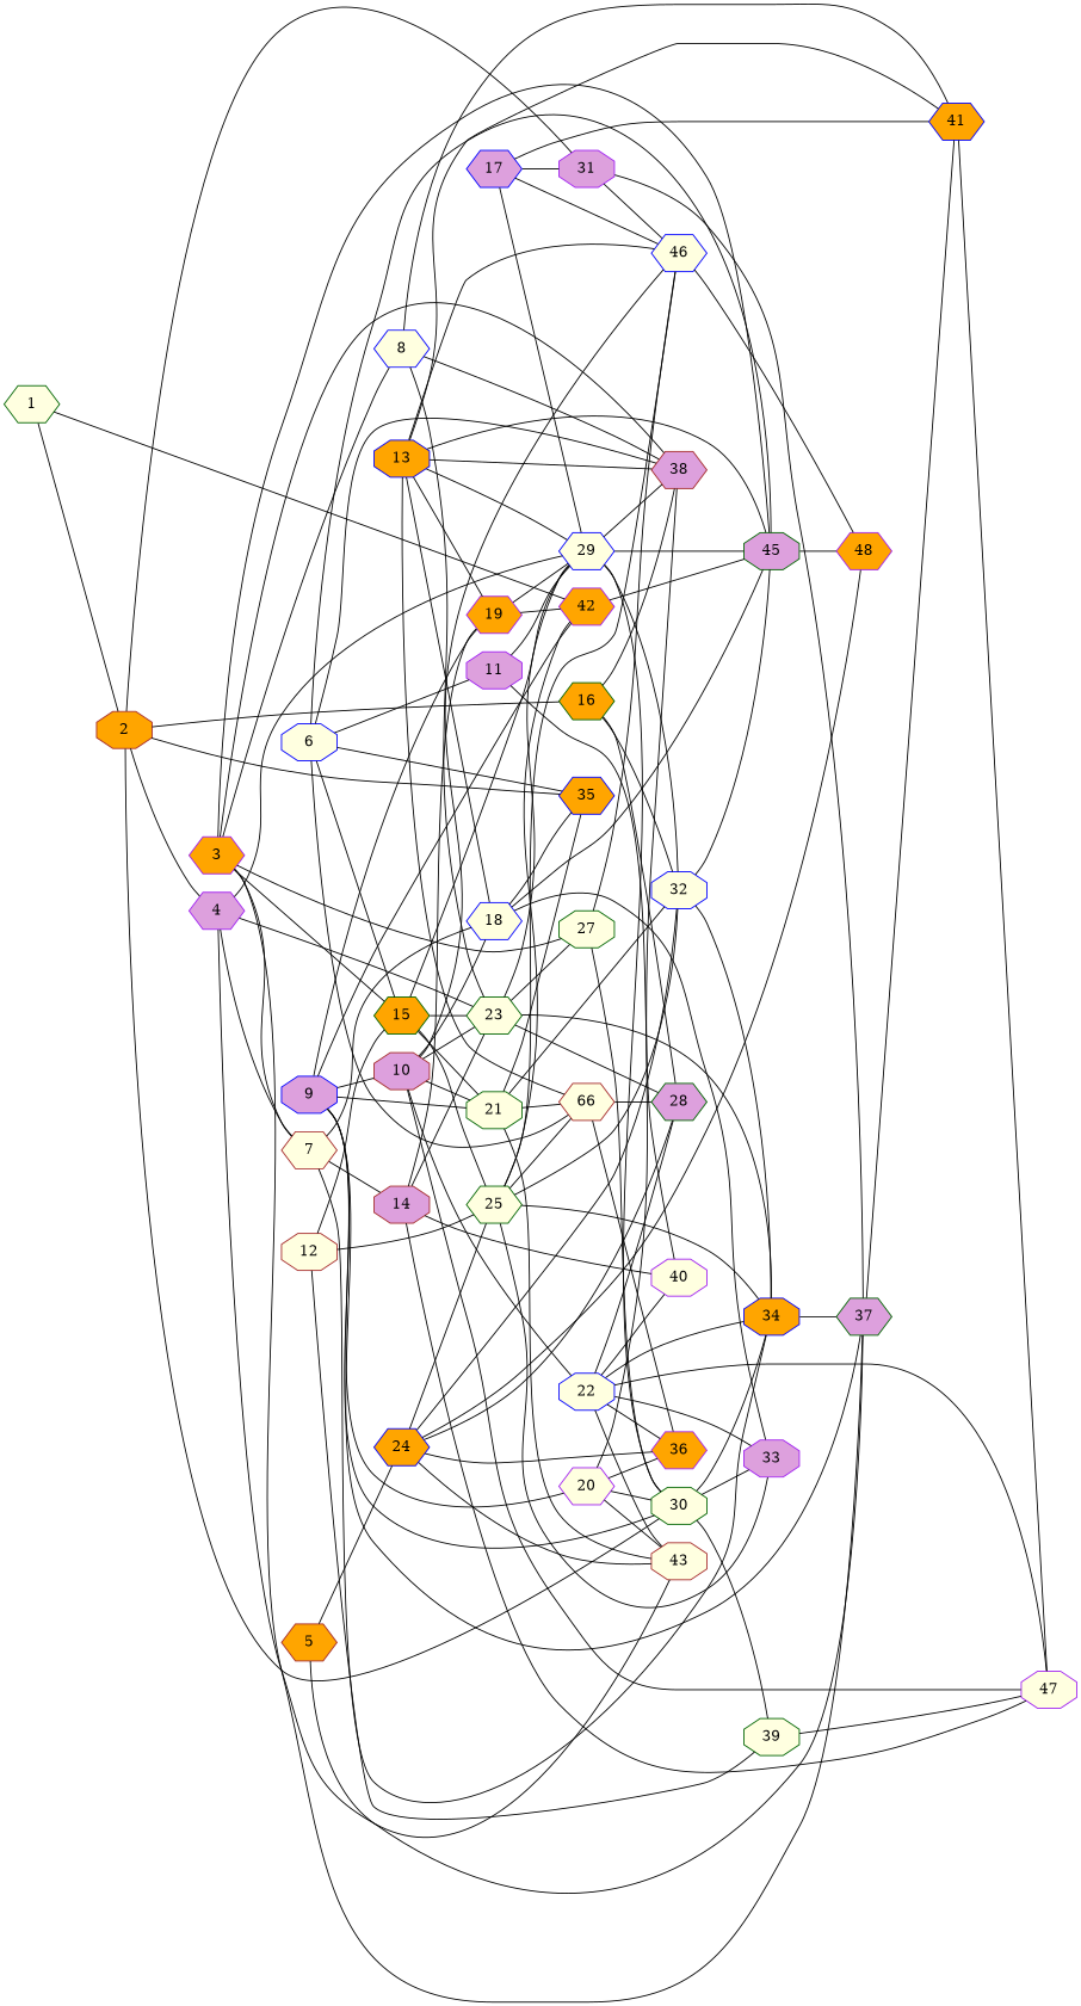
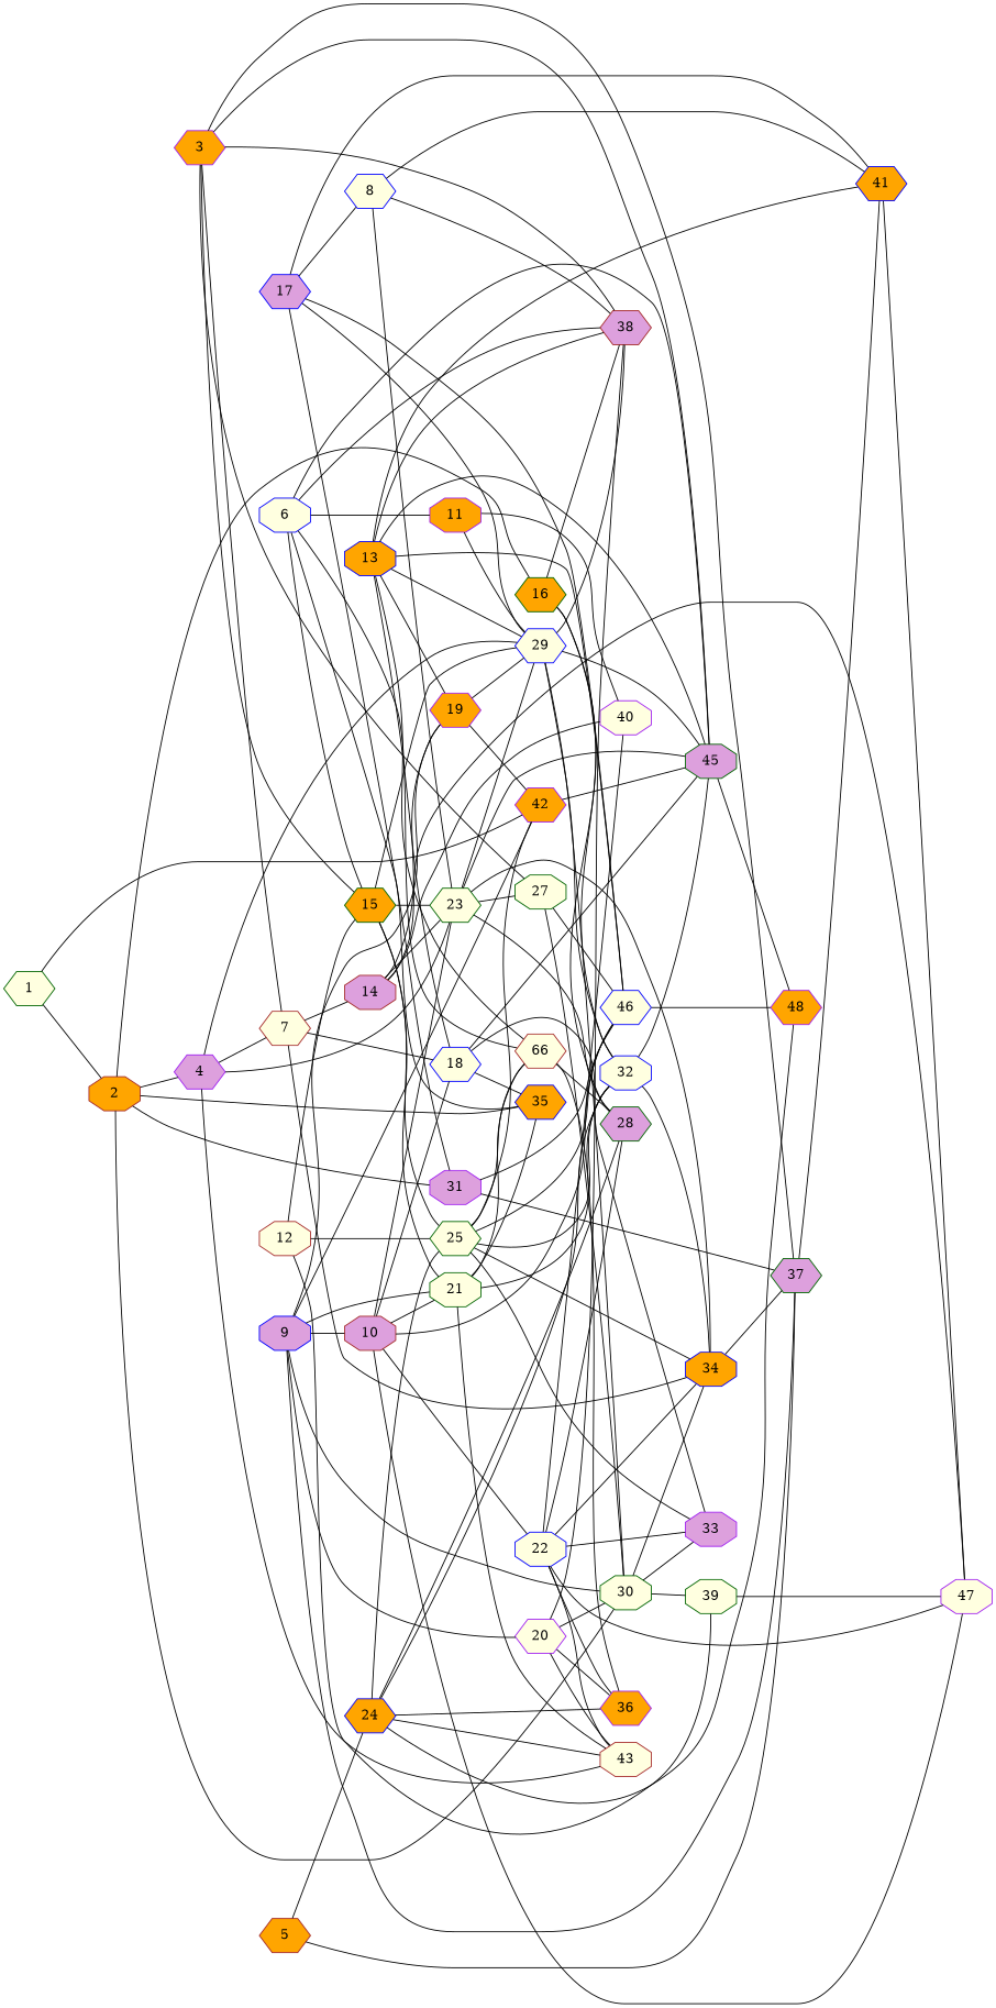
  graph {
    rankdir=LR
    node [color=blue fillcolor=lightyellow shape=hexagon style=filled]
    edge [weight=1.0]
    1 [color=darkgreen]
    2 [color=brown fillcolor=orange shape=octagon]
    42 [color=purple fillcolor=orange]
    4 [color=purple fillcolor=plum]
    16 [color=darkgreen fillcolor=orange]
    30 [color=darkgreen shape=octagon]
    31 [color=purple fillcolor=plum shape=octagon]
    35 [fillcolor=orange]
    45 [color=darkgreen fillcolor=plum shape=octagon]
    7 [color=brown]
    23 [color=darkgreen]
    29
    43 [color=brown shape=octagon]
    38 [color=brown fillcolor=plum]
    28 [color=darkgreen fillcolor=plum]
    32 [shape=octagon]
    34 [fillcolor=orange shape=octagon]
    39 [color=darkgreen shape=octagon]
    33 [color=purple fillcolor=plum shape=octagon]
    37 [color=darkgreen fillcolor=plum]
    46
    3 [color=purple fillcolor=orange]
    8
    15 [color=darkgreen fillcolor=orange]
    27 [color=darkgreen shape=octagon]
    14 [color=brown fillcolor=plum shape=octagon]
    18
    41 [fillcolor=orange]
    21 [color=darkgreen shape=octagon]
    25 [color=darkgreen]
    48 [color=purple fillcolor=orange]
    5 [color=brown fillcolor=orange]
    24 [fillcolor=orange]
    36 [color=purple fillcolor=orange]
    6 [shape=octagon]
-   11 [color=purple fillcolor=plum shape=octagon]
+   11 [color=purple fillcolor=orange shape=octagon]
    n37 [color=brown label=66]
    40 [color=purple shape=octagon]
    19 [color=purple fillcolor=orange]
    47 [color=purple shape=octagon]
    9 [fillcolor=plum shape=octagon]
    10 [color=brown fillcolor=plum shape=octagon]
    20 [color=purple]
    22 [shape=octagon]
    12 [color=brown shape=octagon]
    13 [fillcolor=orange shape=octagon]
    17 [fillcolor=plum]
    1 -- 2
    1 -- 42
    2 -- 4
    2 -- 16
    2 -- 30
    2 -- 31
    2 -- 35
    42 -- 45
    4 -- 7
    4 -- 23
    4 -- 29
    4 -- 43
    16 -- 38
    16 -- 28
    16 -- 32
    30 -- 34
    30 -- 39
    30 -- 33
    31 -- 37
    31 -- 46
    45 -- 48
    7 -- 34
    7 -- 14
    7 -- 18
+   23 -- 45
    23 -- 29
    23 -- 28
    23 -- 34
    23 -- 27 [weight=2.0]
    29 -- 30
    29 -- 45
    29 -- 38
    29 -- 32
    32 -- 45
    32 -- 34
    34 -- 37
    39 -- 47
    37 -- 41
    46 -- 48
    3 -- 45
    3 -- 7
    3 -- 38 [weight=2.0]
    3 -- 37
-   3 -- 8
+   17 -- 8
    3 -- 15
    3 -- 27
    8 -- 23
    8 -- 38
    8 -- 41
    15 -- 23
    15 -- 29
    15 -- 21
    15 -- 25
    27 -- 30
    27 -- 46
    14 -- 23
    14 -- 40
    14 -- 19
    14 -- 47
    18 -- 35
    18 -- 45
    18 -- 33
    41 -- 47
    21 -- 35
    21 -- 43
    21 -- 32
    21 -- n37
    25 -- 42
    25 -- 32
    25 -- 34
    25 -- 33
    25 -- 46
    25 -- n37
    5 -- 37
    5 -- 24
    24 -- 43
    24 -- 28
    24 -- 32
    24 -- 25
    24 -- 48
    24 -- 36
    6 -- 35
    6 -- 45
    6 -- 38 [weight=2.0]
    6 -- 15
    6 -- 11
    6 -- n37
    11 -- 29
    11 -- 40
    n37 -- 28
    n37 -- 36
    19 -- 42
    19 -- 29
    9 -- 42
    9 -- 30
    9 -- 37
    9 -- 21
    9 -- 19
    9 -- 10
    9 -- 20
    10 -- 23
    10 -- 46
    10 -- 18
    10 -- 21
    10 -- 47
    10 -- 22
    20 -- 30
    20 -- 43
    20 -- 38
    20 -- 36
    22 -- 43
    22 -- 28
    22 -- 34
    22 -- 33
    22 -- 36
    22 -- 40
    22 -- 47
    12 -- 39
    12 -- 15
    12 -- 25
    13 -- 45
    13 -- 29
    13 -- 38 [weight=2.0]
    13 -- 46
    13 -- 18
    13 -- 41
    13 -- n37
    13 -- 19
    17 -- 31
    17 -- 29
    17 -- 46
    17 -- 41
  }
